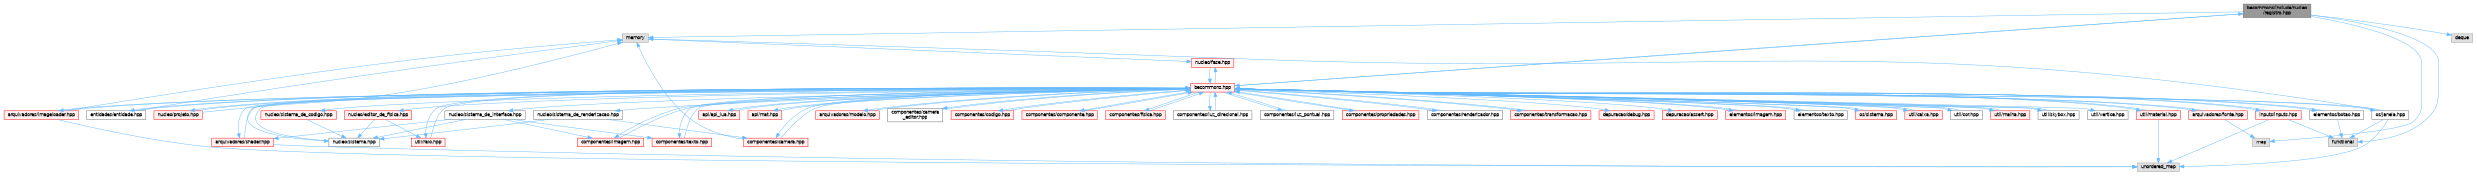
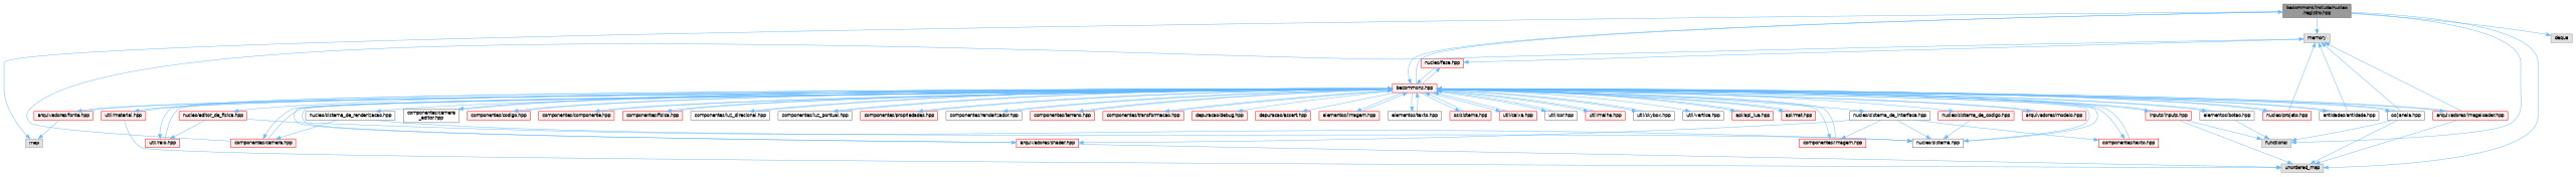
  digraph {
    node [color=red fillcolor="#FFF0F0" fontname=Helvetica fontsize=10 shape=box style=filled]
    edge [color=steelblue1 fontname=Helvetica fontsize=10 labelfontname=Helvetica labelfontsize=10 style=solid]
    n1 [color=gray40 fillcolor=grey60 fontcolor=black height=0.2 label="becommons/include/nucleo\l/registro.hpp" width=0.4]
    n2 [color=grey60 fillcolor="#E0E0E0" height=0.2 label=unordered_map width=0.4]
    n3 [color=grey60 fillcolor="#E0E0E0" height=0.2 label=map width=0.4]
    n4 [color=grey60 fillcolor="#E0E0E0" height=0.2 label=deque width=0.4]
    n5 [color=grey60 fillcolor="#E0E0E0" height=0.2 label=memory width=0.4]
    n6 [color=grey60 fillcolor="#E0E0E0" height=0.2 label=functional width=0.4]
    n7 [height=0.2 label="becommons.hpp" width=0.4]
    n8 [height=0.2 label="nucleo/fase.hpp" width=0.4]
    n9 [height=0.2 label="api/api_lua.hpp" width=0.4]
    n10 [height=0.2 label="api/mat.hpp" width=0.4]
    n11 [height=0.2 label="arquivadores/fonte.hpp" width=0.4]
    n12 [height=0.2 label="arquivadores/imageloader.hpp" width=0.4]
    n13 [height=0.2 label="arquivadores/modelo.hpp" width=0.4]
    n14 [height=0.2 label="arquivadores/shader.hpp" width=0.4]
    n15 [height=0.2 label="componentes/camera.hpp" width=0.4]
    n16 [color=grey40 fillcolor=white height=0.2 label="componentes/camera\l_editor.hpp" width=0.4]
    n17 [height=0.2 label="componentes/codigo.hpp" width=0.4]
    n18 [height=0.2 label="componentes/componente.hpp" width=0.4]
    n19 [height=0.2 label="componentes/fisica.hpp" width=0.4]
    n20 [height=0.2 label="componentes/imagem.hpp" width=0.4]
    n21 [color=grey40 fillcolor=white height=0.2 label="componentes/luz_direcional.hpp" width=0.4]
    n22 [color=grey40 fillcolor=white height=0.2 label="componentes/luz_pontual.hpp" width=0.4]
    n23 [height=0.2 label="componentes/propriedades.hpp" width=0.4]
    n24 [color=grey40 fillcolor=white height=0.2 label="componentes/renderizador.hpp" width=0.4]
+   n25 [height=0.2 label="componentes/terreno.hpp" width=0.4]
    n26 [height=0.2 label="componentes/texto.hpp" width=0.4]
    n27 [height=0.2 label="componentes/transformacao.hpp" width=0.4]
    n28 [height=0.2 label="depuracao/debug.hpp" width=0.4]
    n29 [height=0.2 label="depuracao/assert.hpp" width=0.4]
    n30 [color=grey40 fillcolor=white height=0.2 label="elementos/botao.hpp" width=0.4]
    n31 [height=0.2 label="elementos/imagem.hpp" width=0.4]
    n32 [color=grey40 fillcolor=white height=0.2 label="elementos/texto.hpp" width=0.4]
    n33 [color=grey40 fillcolor=white height=0.2 label="entidades/entidade.hpp" width=0.4]
    n34 [height=0.2 label="inputs/inputs.hpp" width=0.4]
    n35 [height=0.2 label="nucleo/projeto.hpp" width=0.4]
    n36 [color=grey40 fillcolor=white height=0.2 label="nucleo/sistema.hpp" width=0.4]
    n37 [height=0.2 label="nucleo/sistema_de_codigo.hpp" width=0.4]
    n38 [height=0.2 label="nucleo/editor_de_fisica.hpp" width=0.4]
    n39 [height=0.2 label="util/raio.hpp" width=0.4]
    n40 [color=grey40 fillcolor=white height=0.2 label="nucleo/sistema_de_interface.hpp" width=0.4]
    n41 [color=grey40 fillcolor=white height=0.2 label="nucleo/sistema_de_renderizacao.hpp" width=0.4]
    n42 [color=grey40 fillcolor=white height=0.2 label="os/janela.hpp" width=0.4]
    n43 [height=0.2 label="os/sistema.hpp" width=0.4]
    n44 [height=0.2 label="util/caixa.hpp" width=0.4]
    n45 [color=grey40 fillcolor=white height=0.2 label="util/cor.hpp" width=0.4]
    n46 [height=0.2 label="util/malha.hpp" width=0.4]
    n47 [height=0.2 label="util/material.hpp" width=0.4]
    n48 [color=grey40 fillcolor=white height=0.2 label="util/skybox.hpp" width=0.4]
    n49 [color=grey40 fillcolor=white height=0.2 label="util/vertice.hpp" width=0.4]
+   n1 -> n2
    n1 -> n3
    n1 -> n4
    n1 -> n5
    n1 -> n6
    n1 -> n7
    n5 -> n8
    n7 -> n1
    n7 -> n8
    n7 -> n9
    n7 -> n10
    n7 -> n11
    n7 -> n12
    n7 -> n13
    n7 -> n14
    n7 -> n15
    n7 -> n16
    n7 -> n17
    n7 -> n18
    n7 -> n19
    n7 -> n20
    n7 -> n21
    n7 -> n22
    n7 -> n23
    n7 -> n24
+   n7 -> n25
    n7 -> n26
    n7 -> n27
    n7 -> n28
    n7 -> n29
    n7 -> n30
    n7 -> n31
    n7 -> n32
    n7 -> n33
    n7 -> n34
    n7 -> n35
    n7 -> n36
    n7 -> n37
    n7 -> n38
    n7 -> n39
    n7 -> n40
    n7 -> n41
    n7 -> n42
    n7 -> n43
    n7 -> n44
    n7 -> n45
    n7 -> n46
    n7 -> n47
    n7 -> n48
    n7 -> n49
    n8 -> n7
    n9 -> n7
    n10 -> n7
    n11 -> n3
    n11 -> n7
    n12 -> n2
    n12 -> n5
    n12 -> n7
    n13 -> n7
    n14 -> n2
    n14 -> n7
    n15 -> n5
    n15 -> n7
    n16 -> n7
    n17 -> n7
    n18 -> n7
    n19 -> n7
    n20 -> n7
    n21 -> n7
    n22 -> n7
    n23 -> n7
    n24 -> n7
+   n25 -> n7
    n26 -> n7
    n27 -> n7
    n30 -> n6
    n30 -> n7
    n31 -> n7
    n32 -> n7
    n33 -> n5
    n33 -> n7
    n34 -> n2
    n34 -> n6
    n34 -> n7
    n35 -> n5
    n35 -> n7
    n36 -> n7
    n37 -> n36
    n38 -> n36
    n38 -> n39
    n39 -> n7
    n40 -> n14
    n40 -> n20
    n40 -> n26
    n40 -> n36
    n41 -> n15
    n41 -> n36
    n42 -> n2
    n42 -> n5
    n42 -> n6
    n42 -> n7
    n43 -> n7
    n44 -> n7
    n45 -> n7
    n46 -> n7
    n47 -> n2
    n47 -> n7
    n48 -> n7
  }
